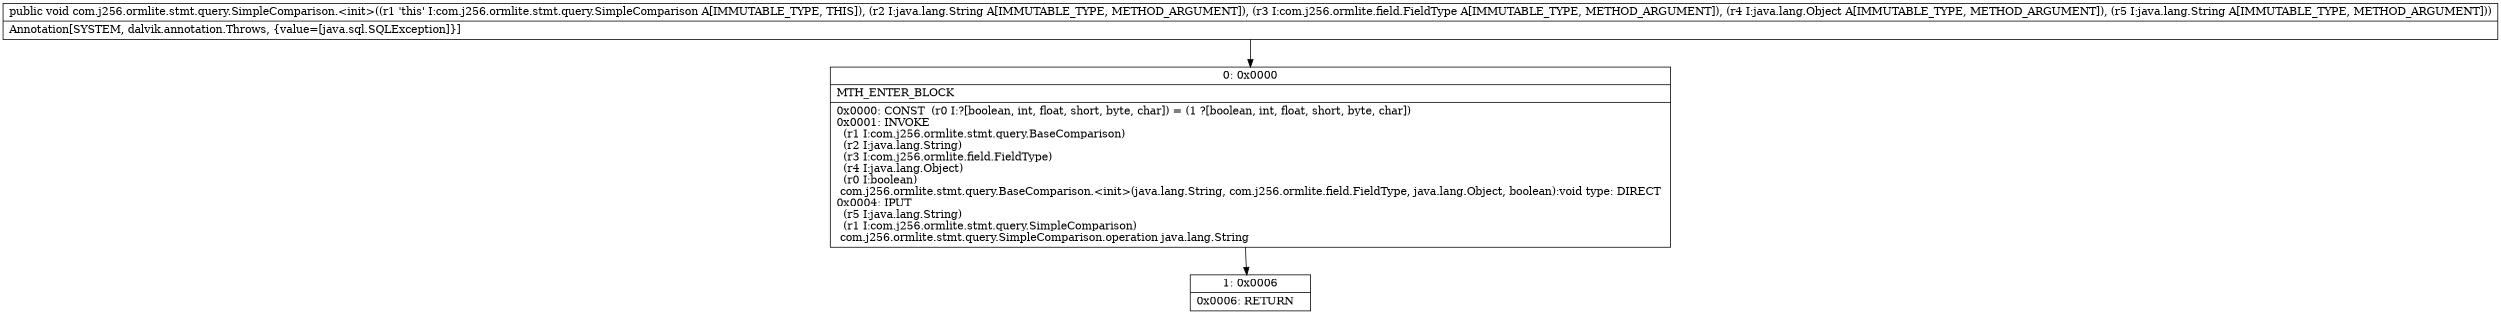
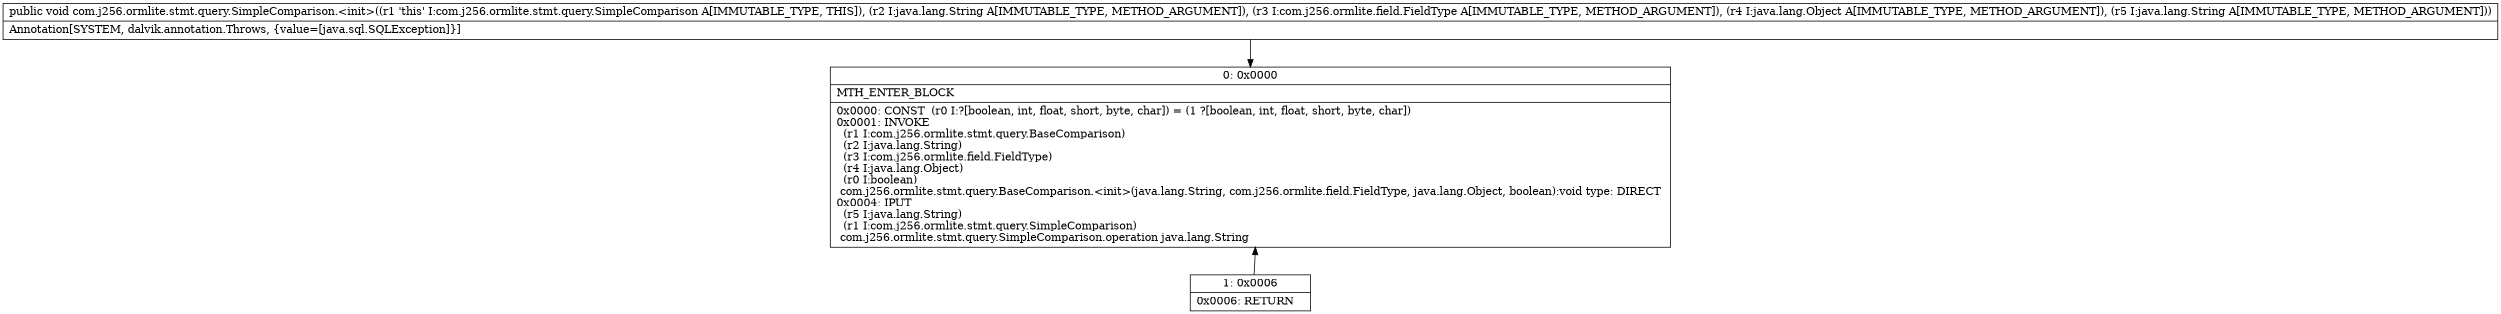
  digraph {
    node [shape=record]
    n1 [label="{0\:\ 0x0000|MTH_ENTER_BLOCK\l|0x0000: CONST  (r0 I:?[boolean, int, float, short, byte, char]) = (1 ?[boolean, int, float, short, byte, char]) \l0x0001: INVOKE  \l  (r1 I:com.j256.ormlite.stmt.query.BaseComparison)\l  (r2 I:java.lang.String)\l  (r3 I:com.j256.ormlite.field.FieldType)\l  (r4 I:java.lang.Object)\l  (r0 I:boolean)\l com.j256.ormlite.stmt.query.BaseComparison.\<init\>(java.lang.String, com.j256.ormlite.field.FieldType, java.lang.Object, boolean):void type: DIRECT \l0x0004: IPUT  \l  (r5 I:java.lang.String)\l  (r1 I:com.j256.ormlite.stmt.query.SimpleComparison)\l com.j256.ormlite.stmt.query.SimpleComparison.operation java.lang.String \l}"]
    n2 [label="{1\:\ 0x0006|0x0006: RETURN   \l}"]
    n3 [label="{public void com.j256.ormlite.stmt.query.SimpleComparison.\<init\>((r1 'this' I:com.j256.ormlite.stmt.query.SimpleComparison A[IMMUTABLE_TYPE, THIS]), (r2 I:java.lang.String A[IMMUTABLE_TYPE, METHOD_ARGUMENT]), (r3 I:com.j256.ormlite.field.FieldType A[IMMUTABLE_TYPE, METHOD_ARGUMENT]), (r4 I:java.lang.Object A[IMMUTABLE_TYPE, METHOD_ARGUMENT]), (r5 I:java.lang.String A[IMMUTABLE_TYPE, METHOD_ARGUMENT]))  | Annotation[SYSTEM, dalvik.annotation.Throws, \{value=[java.sql.SQLException]\}]\l}"]
-   n1 -> n2
+   n2 -> n1
    n3 -> n1
  }
